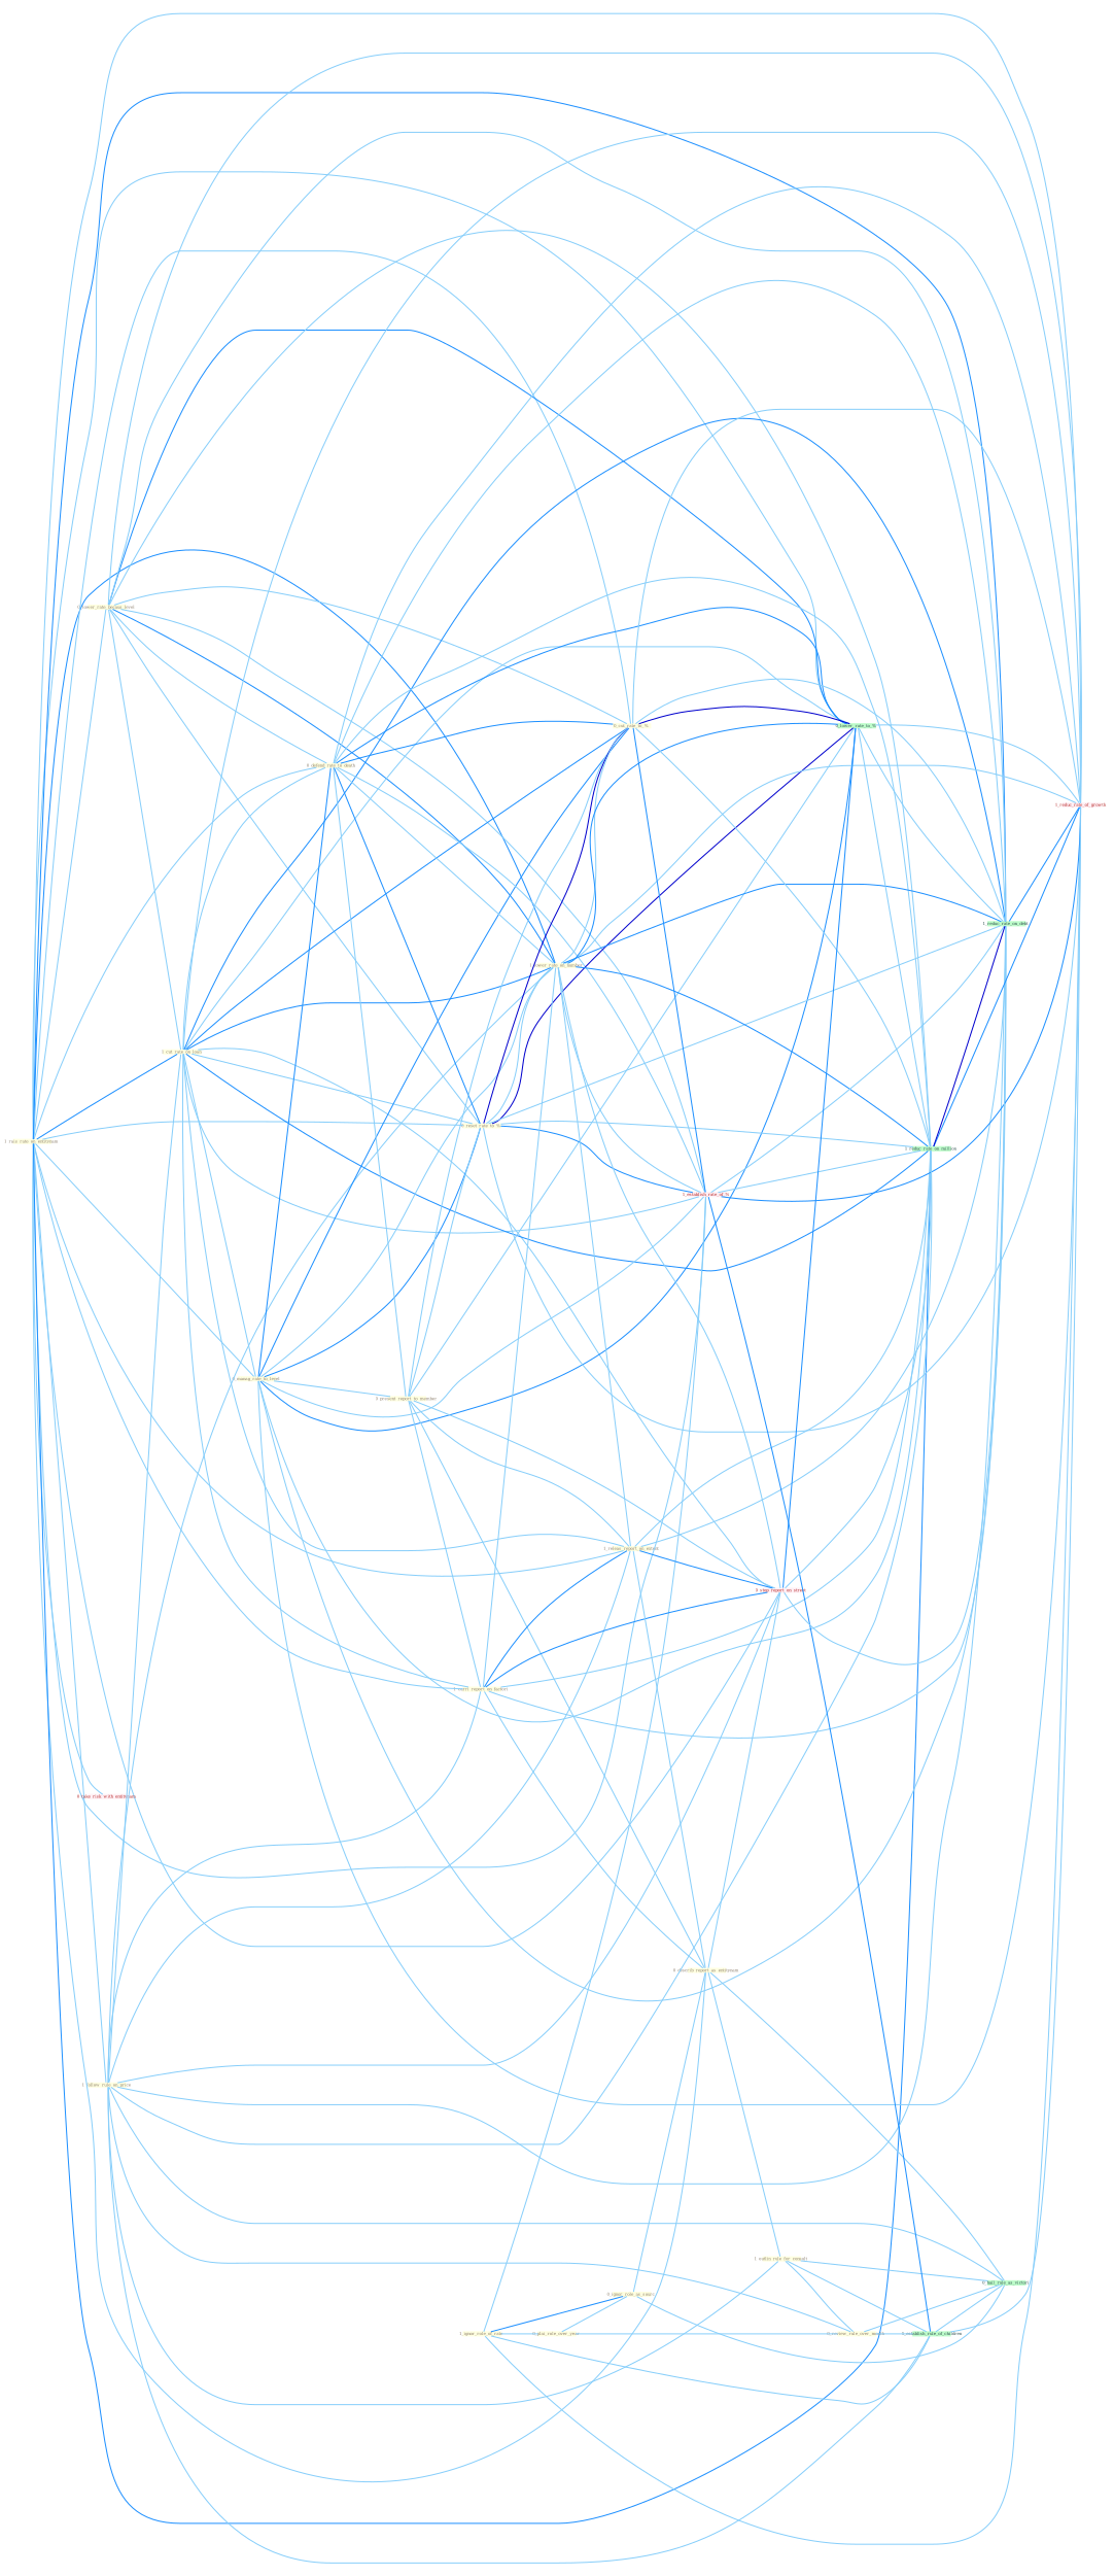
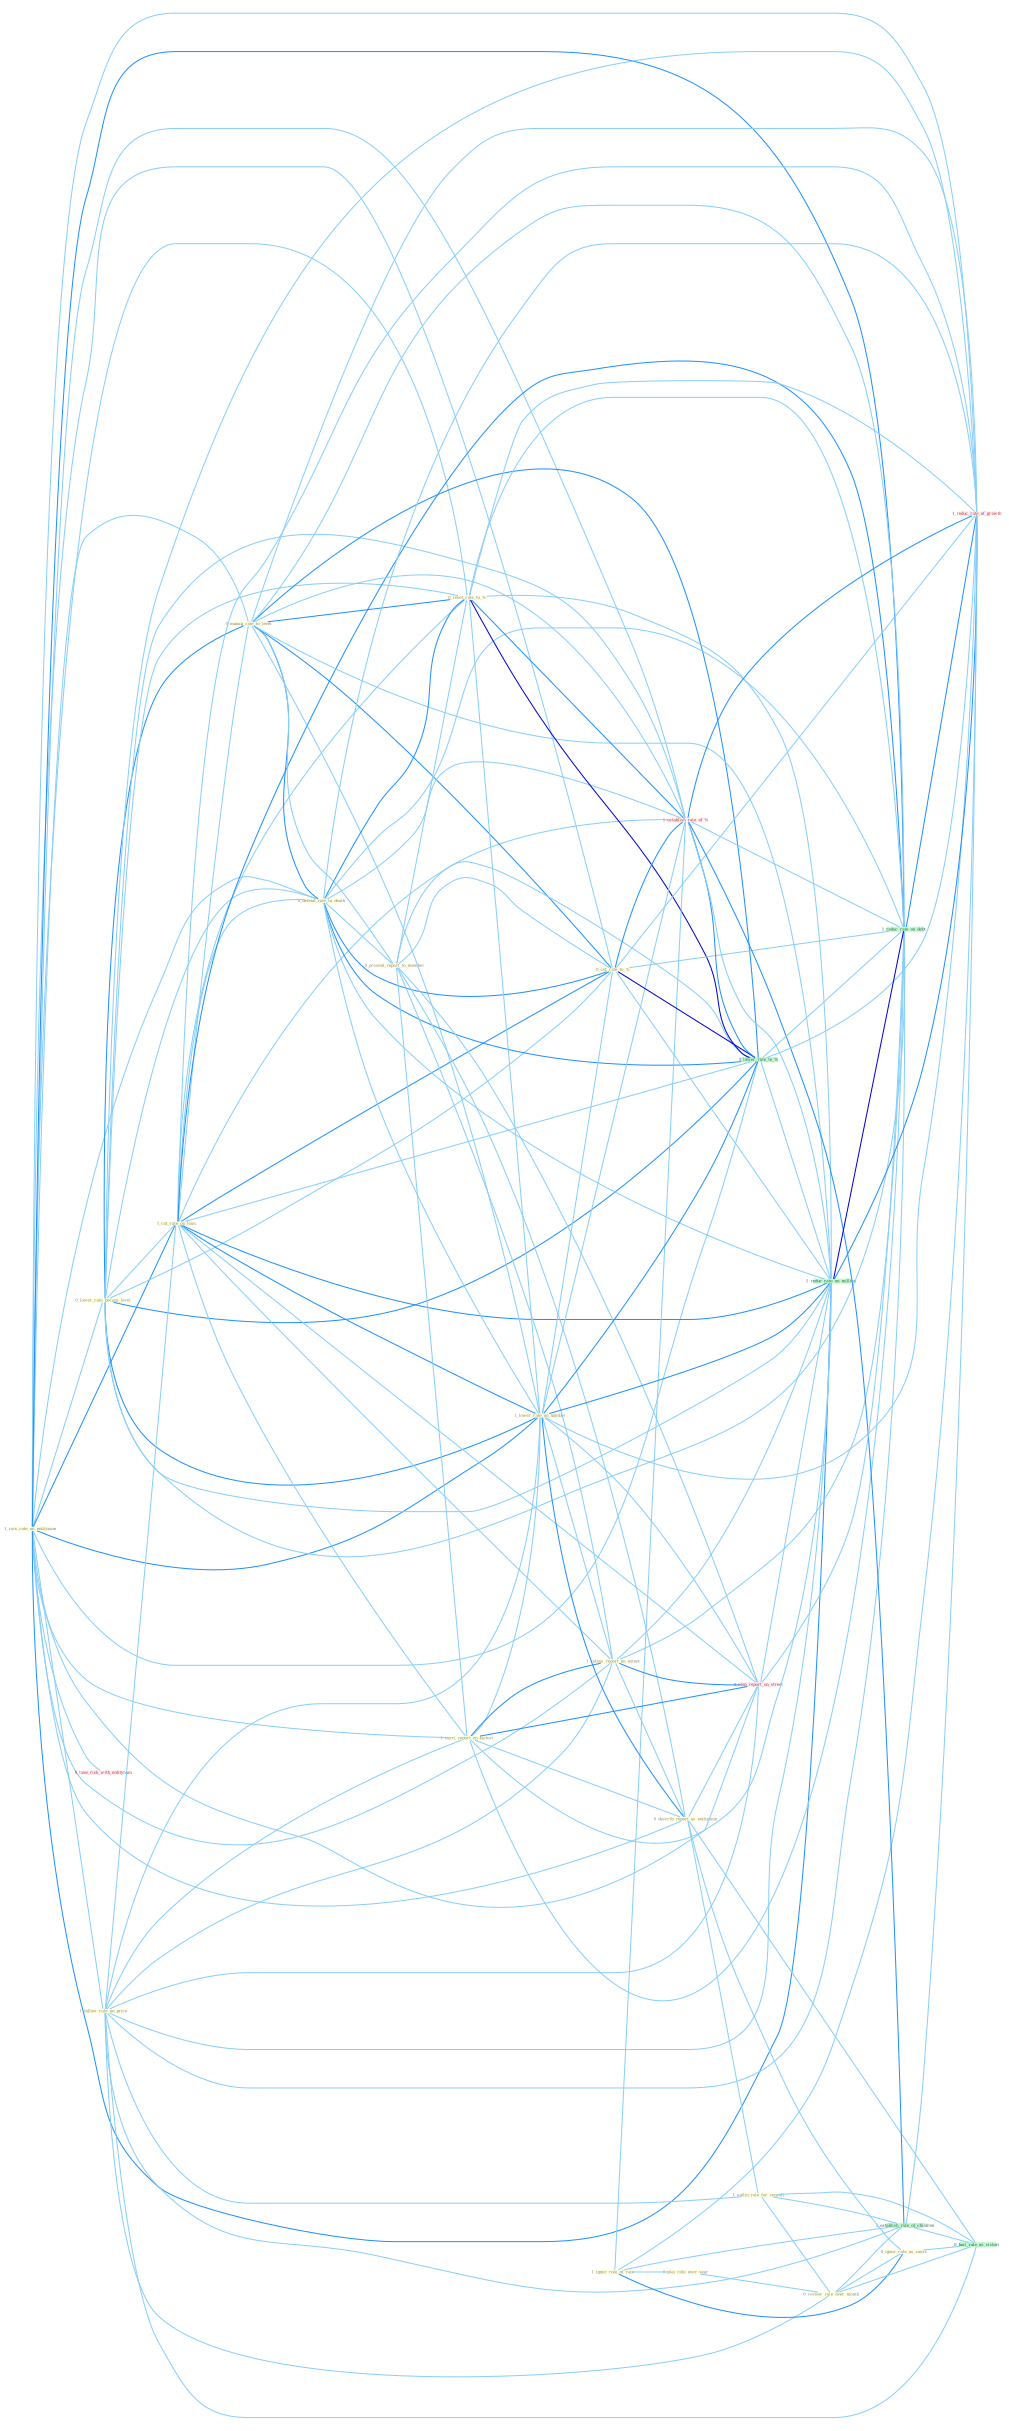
  graph {
    rankdir=LR
    node [color="#ffffe0" fixedsize=true fontcolor="#8b7d6b" fontsize=4 shape=polygon style=filled]
    edge [color="#87cefa" w=1]
    "1_rais_rate_on_entitynam " [height=.06 width=.5]
    "0_lower_rate_becaus_level " [height=.06 width=.5]
    "1_follow_rule_on_price " [height=.06 width=.5]
    "1_cut_rate_on_loan " [height=.06 width=.5]
    "0_manag_rate_to_level " [height=.06 width=.5]
    "0_defend_rate_to_death " [height=.06 width=.5]
    "0_present_report_to_member " [height=.06 width=.5]
    "0_reset_rate_to_% " [height=.06 width=.5]
    "1_ignor_role_of_rate " [height=.06 width=.5]
    "1_carri_report_on_factori " [height=.06 width=.5]
    "1_lower_rate_on_number " [height=.06 width=.5]
    "0_plai_role_over_year " [height=.06 width=.5]
    "1_releas_report_on_extent " [height=.06 width=.5]
    "1_outlin_rule_for_consult " [height=.06 width=.5]
    "0_review_rule_over_month " [height=.06 width=.5]
    "0_ignor_role_as_sourc " [height=.06 width=.5]
    "0_describ_report_as_entitynam " [height=.06 width=.5]
    "0_cut_rate_to_% " [height=.06 width=.5]
    "1_establish_rate_of_% " [color="#fff0f5" fontcolor="#b22222" height=.06 width=.5]
    "0_stop_report_on_street " [color="#fff0f5" fontcolor="#b22222" height=.06 width=.5]
    "0_take_risk_with_entitynam " [color="#fff0f5" fontcolor="#b22222" height=.06 width=.5]
    "1_reduc_rate_of_growth " [color="#fff0f5" fontcolor="#b22222" height=.06 width=.5]
    "0_lower_rate_to_% " [color="#BDFCC9" fontcolor="#2f4f4f" height=.06 width=.5]
    "1_reduc_rate_on_million " [color="#BDFCC9" fontcolor="#2f4f4f" height=.06 width=.5]
    "1_reduc_rate_on_debt " [color="#BDFCC9" fontcolor="#2f4f4f" height=.06 width=.5]
    n26 [color="#BDFCC9" fontcolor="#2f4f4f" height=.06 label="1_establish_rule_of_children" width=.5]
    "0_hail_rule_as_victori " [color="#BDFCC9" fontcolor="#2f4f4f" height=.06 width=.5]
    subgraph sub_1 {
      "1_rais_rate_on_entitynam "
      "0_lower_rate_becaus_level "
      "1_follow_rule_on_price "
      "1_cut_rate_on_loan "
      "0_manag_rate_to_level "
      "0_defend_rate_to_death "
      "0_present_report_to_member "
      "0_reset_rate_to_% "
      "1_ignor_role_of_rate "
      "1_carri_report_on_factori "
      "1_lower_rate_on_number "
      "0_plai_role_over_year "
      "1_releas_report_on_extent "
      "1_outlin_rule_for_consult "
      "0_review_rule_over_month "
      "0_ignor_role_as_sourc "
      "0_describ_report_as_entitynam "
      "0_cut_rate_to_% "
    }
    subgraph sub_2 {
      "1_establish_rate_of_% "
      "0_stop_report_on_street "
      "0_take_risk_with_entitynam "
      "1_reduc_rate_of_growth "
    }
    "1_rais_rate_on_entitynam " -- "0_lower_rate_becaus_level "
    "1_rais_rate_on_entitynam " -- "1_follow_rule_on_price "
    "1_rais_rate_on_entitynam " -- "1_cut_rate_on_loan " [color="#1e90ff" w=2]
    "1_rais_rate_on_entitynam " -- "0_manag_rate_to_level "
    "1_rais_rate_on_entitynam " -- "0_defend_rate_to_death "
    "1_rais_rate_on_entitynam " -- "0_reset_rate_to_% "
    "1_rais_rate_on_entitynam " -- "1_carri_report_on_factori "
    "1_rais_rate_on_entitynam " -- "1_lower_rate_on_number " [color="#1e90ff" w=2]
    "1_rais_rate_on_entitynam " -- "1_releas_report_on_extent "
    "1_rais_rate_on_entitynam " -- "0_describ_report_as_entitynam "
    "1_rais_rate_on_entitynam " -- "0_cut_rate_to_% "
    "1_rais_rate_on_entitynam " -- "1_establish_rate_of_% "
    "1_rais_rate_on_entitynam " -- "0_stop_report_on_street "
    "1_rais_rate_on_entitynam " -- "0_take_risk_with_entitynam "
    "1_rais_rate_on_entitynam " -- "1_reduc_rate_of_growth "
    "1_rais_rate_on_entitynam " -- "0_lower_rate_to_% "
    "1_rais_rate_on_entitynam " -- "1_reduc_rate_on_million " [color="#1e90ff" w=2]
    "1_rais_rate_on_entitynam " -- "1_reduc_rate_on_debt " [color="#1e90ff" w=2]
    "0_lower_rate_becaus_level " -- "1_cut_rate_on_loan "
+   "0_lower_rate_becaus_level " -- "0_manag_rate_to_level " [color="#1e90ff" w=2]
    "0_lower_rate_becaus_level " -- "0_defend_rate_to_death "
    "0_lower_rate_becaus_level " -- "0_reset_rate_to_% "
    "0_lower_rate_becaus_level " -- "1_lower_rate_on_number " [color="#1e90ff" w=2]
    "0_lower_rate_becaus_level " -- "0_cut_rate_to_% "
    "0_lower_rate_becaus_level " -- "1_establish_rate_of_% "
    "0_lower_rate_becaus_level " -- "1_reduc_rate_of_growth "
    "0_lower_rate_becaus_level " -- "0_lower_rate_to_% " [color="#1e90ff" w=2]
    "0_lower_rate_becaus_level " -- "1_reduc_rate_on_million "
    "0_lower_rate_becaus_level " -- "1_reduc_rate_on_debt "
    "1_follow_rule_on_price " -- "1_cut_rate_on_loan "
    "1_follow_rule_on_price " -- "1_carri_report_on_factori "
    "1_follow_rule_on_price " -- "1_lower_rate_on_number "
    "1_follow_rule_on_price " -- "1_releas_report_on_extent "
    "1_follow_rule_on_price " -- "1_outlin_rule_for_consult "
    "1_follow_rule_on_price " -- "0_review_rule_over_month "
    "1_follow_rule_on_price " -- "0_stop_report_on_street "
    "1_follow_rule_on_price " -- "1_reduc_rate_on_million "
    "1_follow_rule_on_price " -- "1_reduc_rate_on_debt "
    "1_follow_rule_on_price " -- n26
    "1_follow_rule_on_price " -- "0_hail_rule_as_victori "
    "1_cut_rate_on_loan " -- "0_manag_rate_to_level "
    "1_cut_rate_on_loan " -- "0_defend_rate_to_death "
    "1_cut_rate_on_loan " -- "0_reset_rate_to_% "
    "1_cut_rate_on_loan " -- "1_carri_report_on_factori "
    "1_cut_rate_on_loan " -- "1_lower_rate_on_number " [color="#1e90ff" w=2]
    "1_cut_rate_on_loan " -- "1_releas_report_on_extent "
    "1_cut_rate_on_loan " -- "0_cut_rate_to_% " [color="#1e90ff" w=2]
    "1_cut_rate_on_loan " -- "1_establish_rate_of_% "
    "1_cut_rate_on_loan " -- "0_stop_report_on_street "
    "1_cut_rate_on_loan " -- "1_reduc_rate_of_growth "
    "1_cut_rate_on_loan " -- "0_lower_rate_to_% "
    "1_cut_rate_on_loan " -- "1_reduc_rate_on_million " [color="#1e90ff" w=2]
    "1_cut_rate_on_loan " -- "1_reduc_rate_on_debt " [color="#1e90ff" w=2]
    "0_manag_rate_to_level " -- "0_defend_rate_to_death " [color="#1e90ff" w=2]
    "0_manag_rate_to_level " -- "0_present_report_to_member "
    "0_manag_rate_to_level " -- "0_reset_rate_to_% " [color="#1e90ff" w=2]
    "0_manag_rate_to_level " -- "1_lower_rate_on_number "
    "0_manag_rate_to_level " -- "0_cut_rate_to_% " [color="#1e90ff" w=2]
    "0_manag_rate_to_level " -- "1_establish_rate_of_% "
    "0_manag_rate_to_level " -- "1_reduc_rate_of_growth "
    "0_manag_rate_to_level " -- "0_lower_rate_to_% " [color="#1e90ff" w=2]
    "0_manag_rate_to_level " -- "1_reduc_rate_on_million "
    "0_manag_rate_to_level " -- "1_reduc_rate_on_debt "
    "0_defend_rate_to_death " -- "0_present_report_to_member "
    "0_defend_rate_to_death " -- "0_reset_rate_to_% " [color="#1e90ff" w=2]
    "0_defend_rate_to_death " -- "1_lower_rate_on_number "
    "0_defend_rate_to_death " -- "0_cut_rate_to_% " [color="#1e90ff" w=2]
    "0_defend_rate_to_death " -- "1_establish_rate_of_% "
    "0_defend_rate_to_death " -- "1_reduc_rate_of_growth "
    "0_defend_rate_to_death " -- "0_lower_rate_to_% " [color="#1e90ff" w=2]
    "0_defend_rate_to_death " -- "1_reduc_rate_on_million "
    "0_defend_rate_to_death " -- "1_reduc_rate_on_debt "
    "0_present_report_to_member " -- "0_reset_rate_to_% "
    "0_present_report_to_member " -- "1_carri_report_on_factori "
    "0_present_report_to_member " -- "1_releas_report_on_extent "
    "0_present_report_to_member " -- "0_describ_report_as_entitynam "
    "0_present_report_to_member " -- "0_cut_rate_to_% "
    "0_present_report_to_member " -- "0_stop_report_on_street "
    "0_present_report_to_member " -- "0_lower_rate_to_% "
    "0_reset_rate_to_% " -- "1_lower_rate_on_number "
-   "0_reset_rate_to_% " -- "0_cut_rate_to_% " [color="#0000cd" w=3]
    "0_reset_rate_to_% " -- "1_establish_rate_of_% " [color="#1e90ff" w=2]
    "0_reset_rate_to_% " -- "1_reduc_rate_of_growth "
    "0_reset_rate_to_% " -- "0_lower_rate_to_% " [color="#0000cd" w=3]
    "0_reset_rate_to_% " -- "1_reduc_rate_on_million "
    "0_reset_rate_to_% " -- "1_reduc_rate_on_debt "
    "1_ignor_role_of_rate " -- "0_plai_role_over_year "
    "1_ignor_role_of_rate " -- "0_ignor_role_as_sourc " [color="#1e90ff" w=2]
    "1_ignor_role_of_rate " -- "1_establish_rate_of_% "
    "1_ignor_role_of_rate " -- "1_reduc_rate_of_growth "
    "1_ignor_role_of_rate " -- n26
    "1_carri_report_on_factori " -- "1_lower_rate_on_number "
    "1_carri_report_on_factori " -- "1_releas_report_on_extent " [color="#1e90ff" w=2]
    "1_carri_report_on_factori " -- "0_describ_report_as_entitynam "
    "1_carri_report_on_factori " -- "0_stop_report_on_street " [color="#1e90ff" w=2]
    "1_carri_report_on_factori " -- "1_reduc_rate_on_million "
    "1_carri_report_on_factori " -- "1_reduc_rate_on_debt "
    "1_lower_rate_on_number " -- "1_releas_report_on_extent "
    "1_lower_rate_on_number " -- "0_cut_rate_to_% "
    "1_lower_rate_on_number " -- "1_establish_rate_of_% "
    "1_lower_rate_on_number " -- "0_stop_report_on_street "
    "1_lower_rate_on_number " -- "1_reduc_rate_of_growth "
    "1_lower_rate_on_number " -- "0_lower_rate_to_% " [color="#1e90ff" w=2]
    "1_lower_rate_on_number " -- "1_reduc_rate_on_million " [color="#1e90ff" w=2]
-   "1_lower_rate_on_number " -- "1_reduc_rate_on_debt " [color="#1e90ff" w=2]
+   "1_lower_rate_on_number " -- "0_describ_report_as_entitynam " [color="#1e90ff" w=2]
    "0_plai_role_over_year " -- "0_review_rule_over_month "
-   "0_plai_role_over_year " -- "0_ignor_role_as_sourc "
+   "0_review_rule_over_month " -- "0_ignor_role_as_sourc "
    "1_releas_report_on_extent " -- "0_describ_report_as_entitynam "
    "1_releas_report_on_extent " -- "0_stop_report_on_street " [color="#1e90ff" w=2]
    "1_releas_report_on_extent " -- "1_reduc_rate_on_million "
    "1_releas_report_on_extent " -- "1_reduc_rate_on_debt "
    "1_outlin_rule_for_consult " -- "0_review_rule_over_month "
    "1_outlin_rule_for_consult " -- n26
    "1_outlin_rule_for_consult " -- "0_hail_rule_as_victori "
    "0_review_rule_over_month " -- n26
    "0_review_rule_over_month " -- "0_hail_rule_as_victori "
    "0_ignor_role_as_sourc " -- "0_describ_report_as_entitynam "
    "0_ignor_role_as_sourc " -- "0_hail_rule_as_victori "
    "0_describ_report_as_entitynam " -- "1_outlin_rule_for_consult "
    "0_describ_report_as_entitynam " -- "0_stop_report_on_street "
    "0_describ_report_as_entitynam " -- "0_hail_rule_as_victori "
    "0_cut_rate_to_% " -- "1_establish_rate_of_% " [color="#1e90ff" w=2]
    "0_cut_rate_to_% " -- "1_reduc_rate_of_growth "
    "0_cut_rate_to_% " -- "0_lower_rate_to_% " [color="#0000cd" w=3]
    "0_cut_rate_to_% " -- "1_reduc_rate_on_million "
    "0_cut_rate_to_% " -- "1_reduc_rate_on_debt "
    "1_establish_rate_of_% " -- "1_reduc_rate_of_growth " [color="#1e90ff" w=2]
-   "0_stop_report_on_street " -- "0_lower_rate_to_% " [color="#1e90ff" w=2]
+   "1_establish_rate_of_% " -- "0_lower_rate_to_% " [color="#1e90ff" w=2]
    "1_establish_rate_of_% " -- "1_reduc_rate_on_million "
    "1_establish_rate_of_% " -- "1_reduc_rate_on_debt "
    "1_establish_rate_of_% " -- n26 [color="#1e90ff" w=2]
    "0_stop_report_on_street " -- "1_reduc_rate_on_million "
    "0_stop_report_on_street " -- "1_reduc_rate_on_debt "
    "0_lower_rate_to_% " -- "1_reduc_rate_of_growth "
    "0_lower_rate_to_% " -- "1_reduc_rate_on_million "
    "0_lower_rate_to_% " -- "1_reduc_rate_on_debt "
    "1_reduc_rate_on_million " -- "1_reduc_rate_of_growth " [color="#1e90ff" w=2]
    "1_reduc_rate_on_million " -- "1_reduc_rate_on_debt " [color="#0000cd" w=3]
    "1_reduc_rate_on_debt " -- "1_reduc_rate_of_growth " [color="#1e90ff" w=2]
    n26 -- "1_reduc_rate_of_growth "
    n26 -- "0_hail_rule_as_victori "
  }
